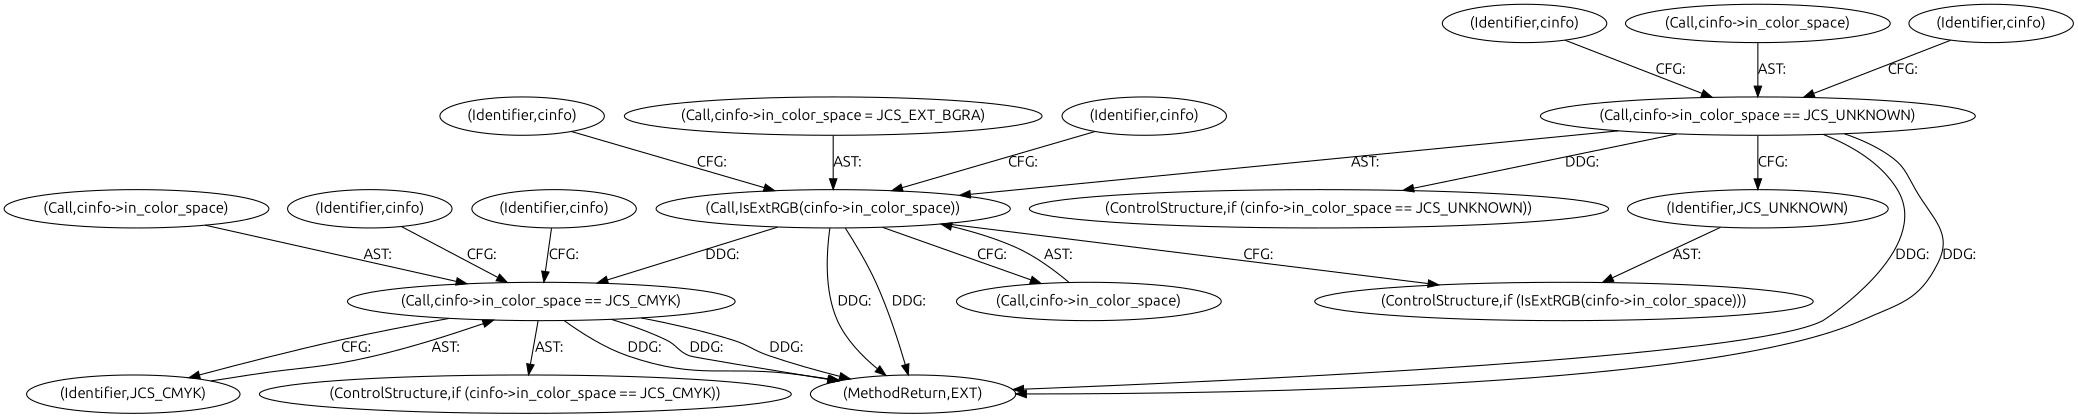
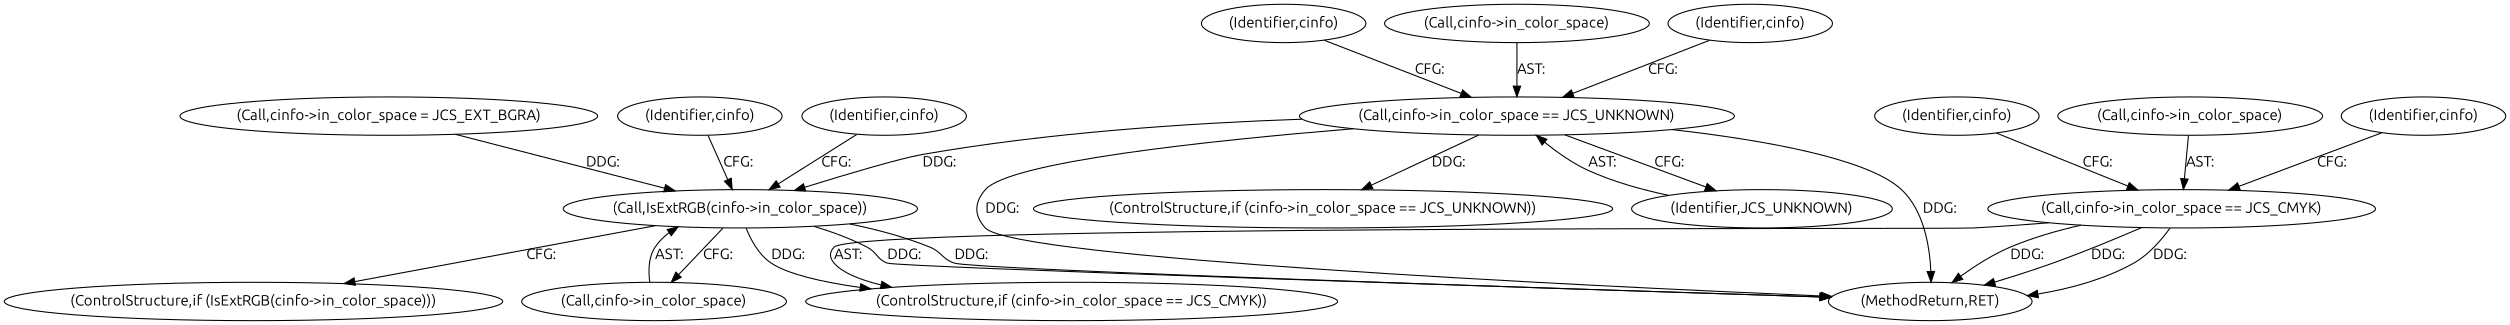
  digraph {
    fontname=Ubuntu
    node [fontname=Ubuntu]
    edge [fontname=Ubuntu]
    n1 [label="(Call,cinfo->in_color_space == JCS_UNKNOWN)"]
    n2 [label="(Call,IsExtRGB(cinfo->in_color_space))"]
-   n3 [label="(MethodReturn,EXT)"]
+   n3 [label="(MethodReturn,RET)"]
    n4 [label="(ControlStructure,if (cinfo->in_color_space == JCS_UNKNOWN))"]
    n5 [label="(Identifier,JCS_UNKNOWN)"]
    n6 [label="(Call,cinfo->in_color_space == JCS_CMYK)"]
    n7 [label="(Call,cinfo->in_color_space)"]
    n8 [label="(ControlStructure,if (IsExtRGB(cinfo->in_color_space)))"]
-   n9 [label="(Identifier,JCS_CMYK)"]
    n10 [label="(ControlStructure,if (cinfo->in_color_space == JCS_CMYK))"]
    n11 [label="(Identifier,cinfo)"]
    n12 [label="(Identifier,cinfo)"]
    n13 [label="(Call,cinfo->in_color_space)"]
    n14 [label="(Call,cinfo->in_color_space)"]
    n15 [label="(Identifier,cinfo)"]
    n16 [label="(Call,cinfo->in_color_space = JCS_EXT_BGRA)"]
    n17 [label="(Identifier,cinfo)"]
    n18 [label="(Identifier,cinfo)"]
    n19 [label="(Identifier,cinfo)"]
-   n1 -> n2 [label="AST: "]
+   n1 -> n2 [label="DDG: "]
    n1 -> n3 [label="DDG: "]
    n1 -> n3 [label="DDG: "]
    n1 -> n4 [label="DDG: "]
    n1 -> n5 [label="CFG: "]
    n2 -> n3 [label="DDG: "]
    n2 -> n3 [label="DDG: "]
-   n2 -> n6 [label="DDG: "]
+   n2 -> n10 [label="DDG: "]
    n2 -> n7 [label="CFG: "]
    n2 -> n8 [label="CFG: "]
-   n5 -> n8 [label="AST: "]
+   n5 -> n1 [label="AST: "]
    n6 -> n3 [label="DDG: "]
    n6 -> n3 [label="DDG: "]
    n6 -> n3 [label="DDG: "]
-   n6 -> n9 [label="CFG: "]
    n6 -> n10 [label="AST: "]
    n7 -> n2 [label="AST: "]
-   n9 -> n6 [label="AST: "]
    n11 -> n2 [label="CFG: "]
    n12 -> n1 [label="CFG: "]
    n13 -> n6 [label="AST: "]
    n14 -> n1 [label="AST: "]
    n15 -> n6 [label="CFG: "]
-   n16 -> n2 [label="AST: "]
+   n16 -> n2 [label="DDG: "]
    n17 -> n6 [label="CFG: "]
    n18 -> n1 [label="CFG: "]
    n19 -> n2 [label="CFG: "]
  }
